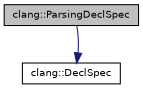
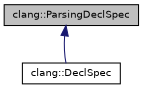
  digraph {
    node [color=black fontname=Helvetica fontsize=10 shape=record]
    n1 [fillcolor=grey75 fontcolor=black height=0.2 label="clang::ParsingDeclSpec" style=filled width=0.4]
    n2 [height=0.2 label="clang::DeclSpec" width=0.4]
-   n2 -> n1 [color=midnightblue dir=back fontname=Helvetica fontsize=10 labelfontname=Helvetica labelfontsize=10 style=solid]
+   n1 -> n2 [color=midnightblue dir=back fontname=Helvetica fontsize=10 labelfontname=Helvetica labelfontsize=10 style=solid]
  }
